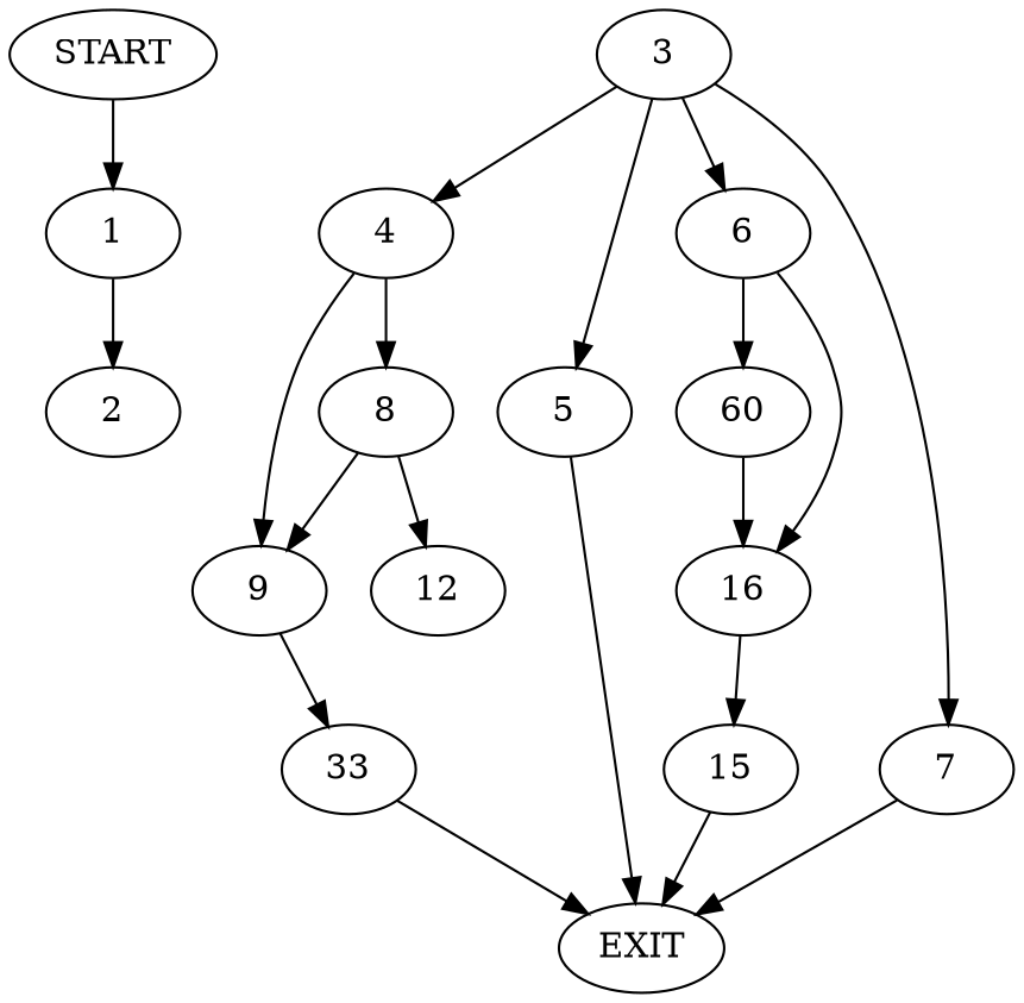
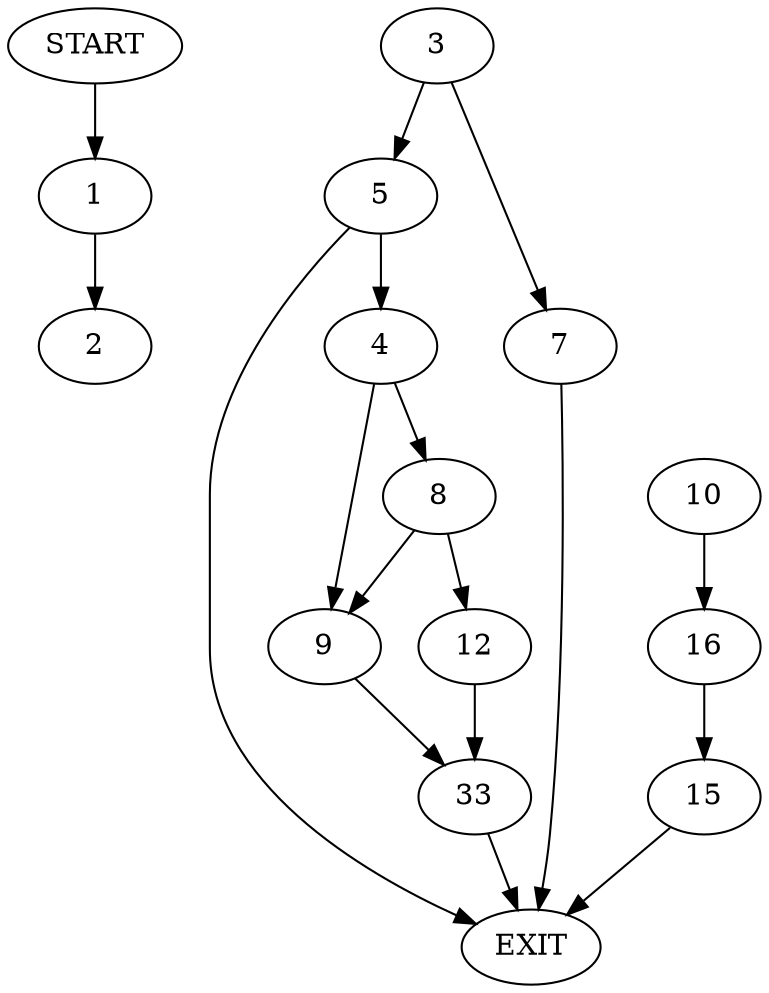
  digraph {
    n1 [label=START]
    1
    2
    n4 [label=EXIT]
    3
    4
    5
-   6
    7
    8
    9
-   10 [label=60]
+   10
    n13 [label=16]
    12
    n15 [label=33]
    15
    n1 -> 1
    1 -> 2
-   3 -> 4
+   5 -> 4
    3 -> 5
-   3 -> 6
    3 -> 7
    4 -> 8
    4 -> 9
    5 -> n4
-   6 -> 10
-   6 -> n13
    7 -> n4
    8 -> 9
    8 -> 12
    9 -> n15
    10 -> n13
    n13 -> 15
+   12 -> n15
    n15 -> n4
    15 -> n4
  }
